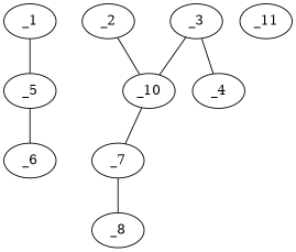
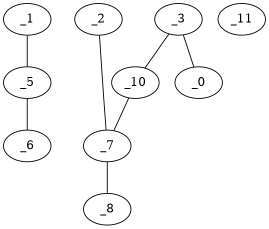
  graph {
    node [charge=0 chem=1 symbol="C  " x=3.134 y=1]
    edge [valence=1]
    _1 [y=-0.366]
    _5 [x=4 y=0.134]
    _2 [y=-1.366]
    _10 [chem=4 symbol="N  " x=4 y=-1.866]
    _6 [chem=4 symbol="N  " x=4.5]
    _7 [x=3.5]
    _8 [x=2.5]
    _3 [x=4.866 y=-1.366]
-   _4 [x=4.866 y=-0.366]
+   _4 [x=4.866 y=-0.366 label=_0]
    _11 [chem=7 symbol="Cl " x=6.866 y=0]
    _1 -- _5
    _5 -- _6
-   _2 -- _10
+   _2 -- _7
    _10 -- _7
    _7 -- _8
    _3 -- _10
    _3 -- _4
  }
